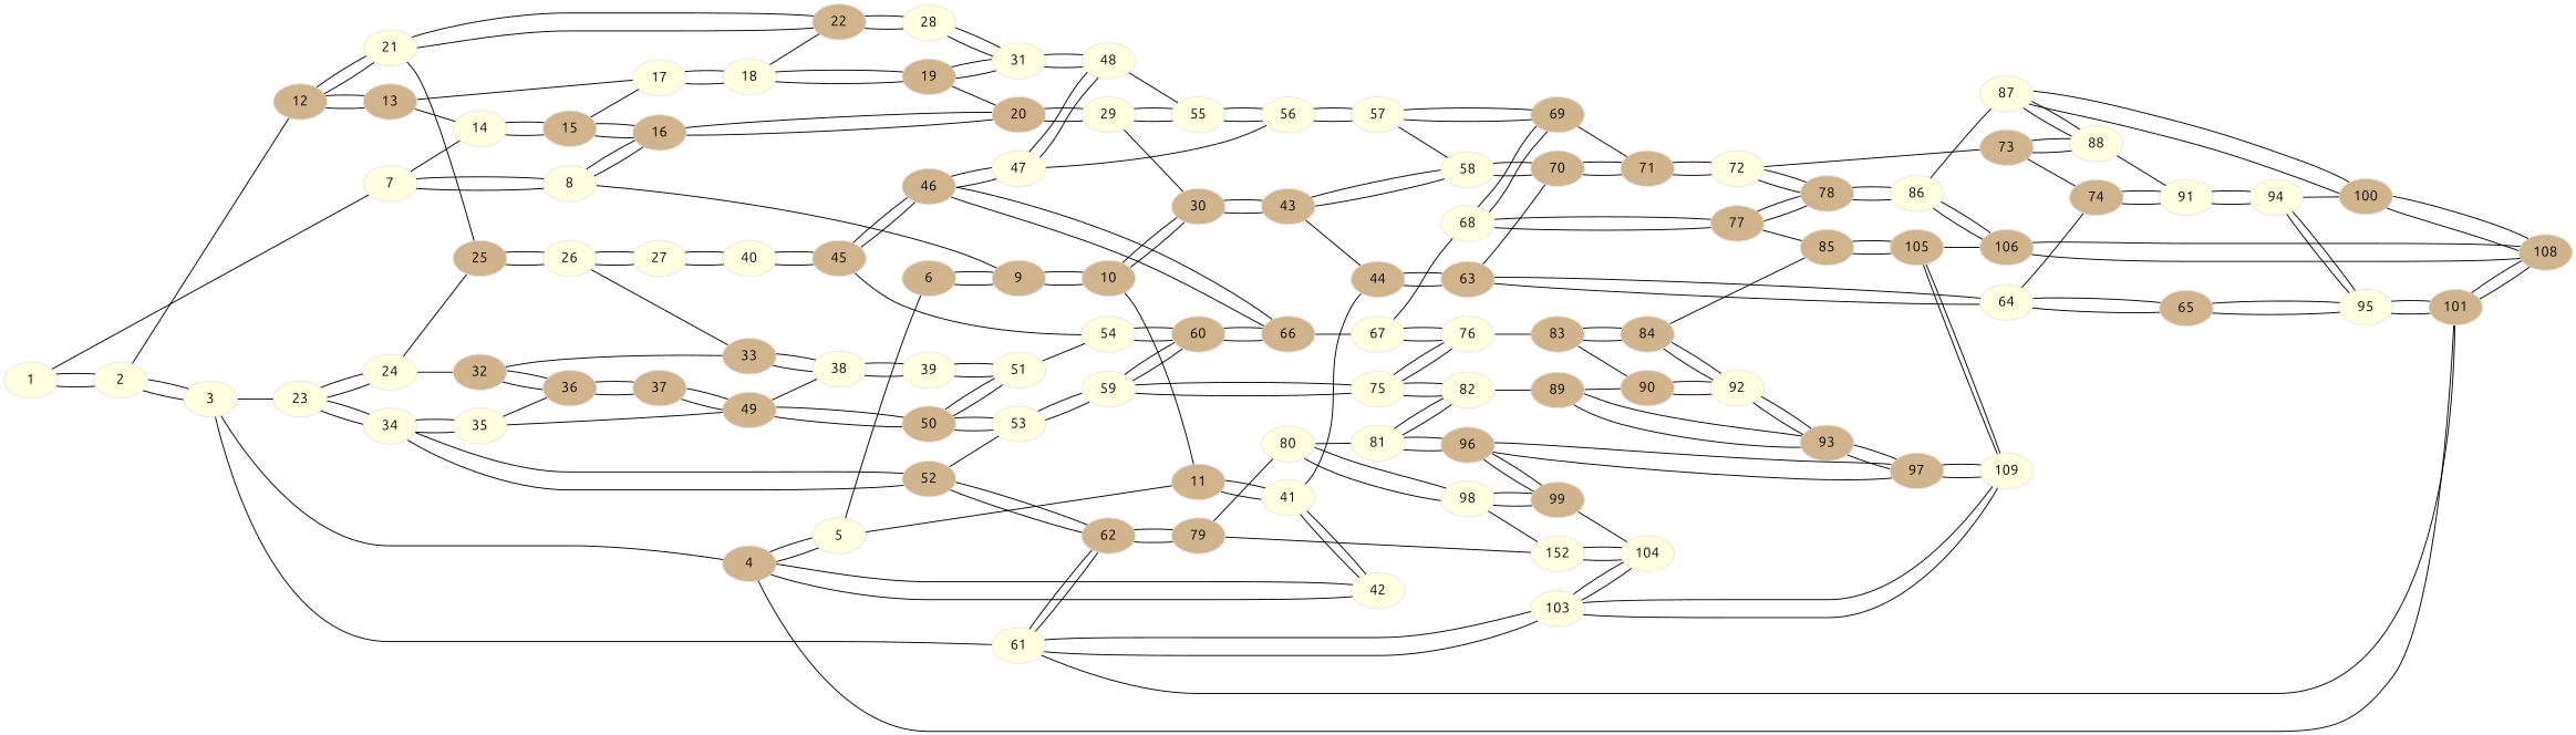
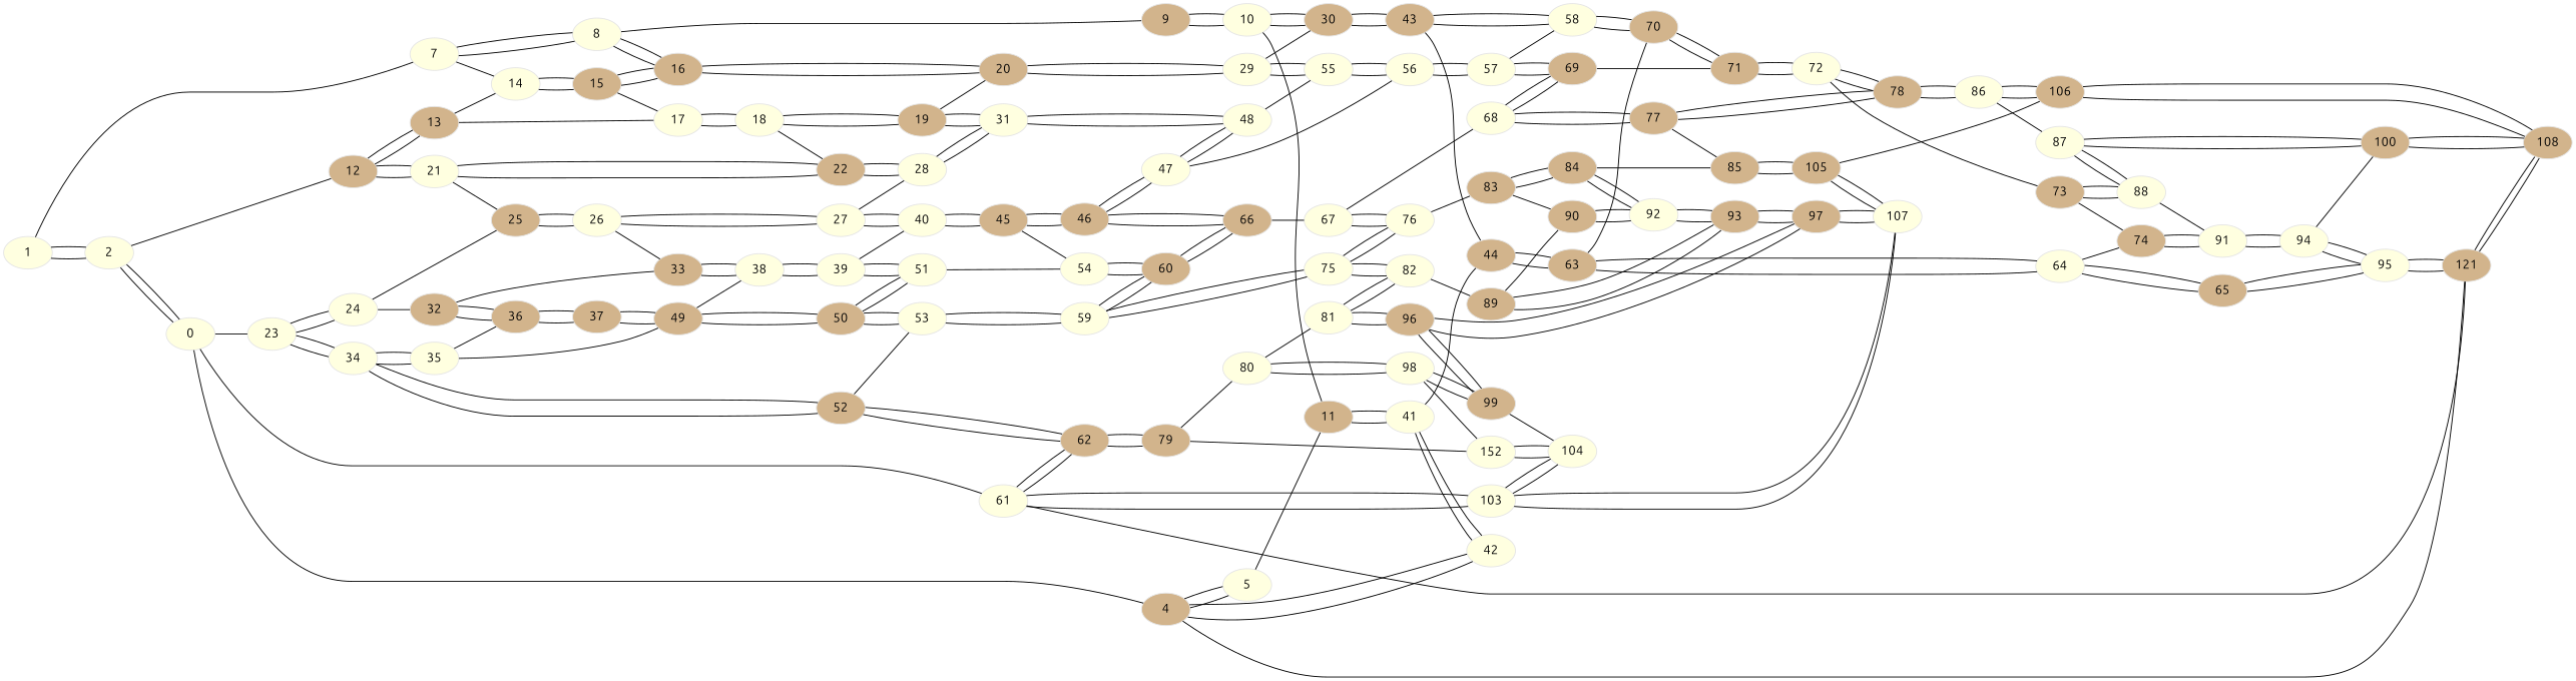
  graph {
    fontname=Ubuntu
    rankdir=LR
    node [color=gray90 fillcolor=lightyellow fontname=Ubuntu style=filled]
    edge [fontname=Ubuntu]
    1
    2
    7
-   3
+   3 [label=0]
    12 [fillcolor=tan]
    8
    14
    4 [fillcolor=tan]
    23
    61
    13 [fillcolor=tan]
    21
    5
    42
-   101 [fillcolor=tan]
+   101 [fillcolor=tan label=121]
    24
    34
    62 [fillcolor=tan]
    103
-   6 [fillcolor=tan]
    11 [fillcolor=tan]
    108 [fillcolor=tan]
    9 [fillcolor=tan]
    41
-   10 [fillcolor=tan]
+   10
    16 [fillcolor=tan]
    15 [fillcolor=tan]
    20 [fillcolor=tan]
    30 [fillcolor=tan]
    43 [fillcolor=tan]
    44 [fillcolor=tan]
    17
    22 [fillcolor=tan]
    25 [fillcolor=tan]
    18
    29
    19 [fillcolor=tan]
    31
    28
    48
    55
    26
    32 [fillcolor=tan]
    35
    52 [fillcolor=tan]
    33 [fillcolor=tan]
    36 [fillcolor=tan]
    27
    40
    38
    45 [fillcolor=tan]
    56
    58
    37 [fillcolor=tan]
    39
    49 [fillcolor=tan]
    53
    50 [fillcolor=tan]
    51
    54
    46 [fillcolor=tan]
    63 [fillcolor=tan]
    65 [fillcolor=tan]
    95
    70 [fillcolor=tan]
    64
    47
    66 [fillcolor=tan]
    60 [fillcolor=tan]
    67
    57
    59
    79 [fillcolor=tan]
    75
    69 [fillcolor=tan]
    71 [fillcolor=tan]
    76
    82
-   107 [label=109]
+   107
    104
    80
    n82 [label=152]
    74 [fillcolor=tan]
    91
    68
    77 [fillcolor=tan]
    83 [fillcolor=tan]
    78 [fillcolor=tan]
    85 [fillcolor=tan]
    72
    73 [fillcolor=tan]
    88
    86
    94
    89 [fillcolor=tan]
    84 [fillcolor=tan]
    90 [fillcolor=tan]
    105 [fillcolor=tan]
    87
    106 [fillcolor=tan]
    81
    98
    96 [fillcolor=tan]
    99 [fillcolor=tan]
    97 [fillcolor=tan]
    93 [fillcolor=tan]
    92
    100 [fillcolor=tan]
    1 -- 2
    1 -- 2
    1 -- 7
    2 -- 3
    2 -- 3
    2 -- 12
    7 -- 8
    7 -- 8
    7 -- 14
    3 -- 4
    3 -- 23
    3 -- 61
    12 -- 13
    12 -- 13
    12 -- 21
    12 -- 21
    8 -- 9
    8 -- 16
    8 -- 16
    14 -- 15
    14 -- 15
    4 -- 5
    4 -- 5
    4 -- 42
    4 -- 42
    4 -- 101
    23 -- 24
    23 -- 24
    23 -- 34
    23 -- 34
    61 -- 101
    61 -- 62
    61 -- 62
    61 -- 103
    61 -- 103
    13 -- 14
    13 -- 17
    21 -- 22
    21 -- 22
    21 -- 25
-   5 -- 6
    5 -- 11
    101 -- 108
    101 -- 108
    24 -- 25
    24 -- 32
    34 -- 35
    34 -- 35
    34 -- 52
    34 -- 52
    62 -- 79
    62 -- 79
    103 -- 107
    103 -- 107
    103 -- 104
    103 -- 104
-   6 -- 9
-   6 -- 9
    11 -- 41
    11 -- 41
    9 -- 10
    9 -- 10
    41 -- 42
    41 -- 42
    41 -- 44
    10 -- 11
    10 -- 30
    10 -- 30
    16 -- 20
    16 -- 20
    15 -- 16
    15 -- 16
    15 -- 17
    20 -- 29
    20 -- 29
    30 -- 43
    30 -- 43
    43 -- 44
    43 -- 58
    43 -- 58
    44 -- 63
    44 -- 63
    17 -- 18
    17 -- 18
    22 -- 28
    22 -- 28
    25 -- 26
    25 -- 26
    18 -- 22
    18 -- 19
    18 -- 19
    29 -- 30
    29 -- 55
    29 -- 55
    19 -- 20
    19 -- 31
    19 -- 31
    31 -- 48
    31 -- 48
    28 -- 31
    28 -- 31
    48 -- 55
    55 -- 56
    55 -- 56
    26 -- 33
    26 -- 27
    26 -- 27
    32 -- 33
    32 -- 36
    32 -- 36
    35 -- 36
    35 -- 49
    52 -- 62
    52 -- 62
    52 -- 53
    33 -- 38
    33 -- 38
    36 -- 37
    36 -- 37
+   27 -- 28
    27 -- 40
    27 -- 40
    40 -- 45
    40 -- 45
    38 -- 39
    38 -- 39
    45 -- 54
    45 -- 46
    45 -- 46
    56 -- 57
    56 -- 57
    58 -- 70
    58 -- 70
    37 -- 49
    37 -- 49
+   39 -- 40
    39 -- 51
    39 -- 51
    49 -- 38
    49 -- 50
    49 -- 50
    53 -- 59
    53 -- 59
    50 -- 53
    50 -- 53
    50 -- 51
    50 -- 51
    51 -- 54
    54 -- 60
    54 -- 60
    46 -- 47
    46 -- 47
    46 -- 66
    46 -- 66
    63 -- 70
    63 -- 64
    63 -- 64
    65 -- 95
    65 -- 95
    95 -- 101
    95 -- 101
    70 -- 71
    70 -- 71
    64 -- 65
    64 -- 65
    64 -- 74
    47 -- 48
    47 -- 48
    47 -- 56
    66 -- 67
    60 -- 66
    60 -- 66
    67 -- 76
    67 -- 76
    67 -- 68
    57 -- 58
    57 -- 69
    57 -- 69
    59 -- 60
    59 -- 60
    59 -- 75
    59 -- 75
    79 -- 80
    79 -- n82
    75 -- 76
    75 -- 76
    75 -- 82
    75 -- 82
    69 -- 71
    71 -- 72
    71 -- 72
    76 -- 83
    82 -- 89
    80 -- 81
    80 -- 98
    80 -- 98
    n82 -- 104
    n82 -- 104
    74 -- 91
    74 -- 91
    91 -- 94
    91 -- 94
    68 -- 69
    68 -- 69
    68 -- 77
    68 -- 77
    77 -- 78
    77 -- 78
    77 -- 85
    83 -- 84
    83 -- 84
    83 -- 90
    78 -- 86
    78 -- 86
    85 -- 105
    85 -- 105
    72 -- 78
    72 -- 78
    72 -- 73
    73 -- 74
    73 -- 88
    73 -- 88
    88 -- 91
    86 -- 87
    86 -- 106
    86 -- 106
    94 -- 95
    94 -- 95
    94 -- 100
    89 -- 90
    89 -- 93
    89 -- 93
    84 -- 85
    84 -- 92
    84 -- 92
    90 -- 92
    90 -- 92
    105 -- 107
    105 -- 107
    105 -- 106
    87 -- 88
    87 -- 88
    87 -- 100
    87 -- 100
    106 -- 108
    106 -- 108
    81 -- 82
    81 -- 82
    81 -- 96
    81 -- 96
    98 -- n82
    98 -- 99
    98 -- 99
    96 -- 99
    96 -- 99
    96 -- 97
    96 -- 97
    99 -- 104
    97 -- 107
    97 -- 107
    93 -- 97
    93 -- 97
    92 -- 93
    92 -- 93
    100 -- 108
    100 -- 108
  }
